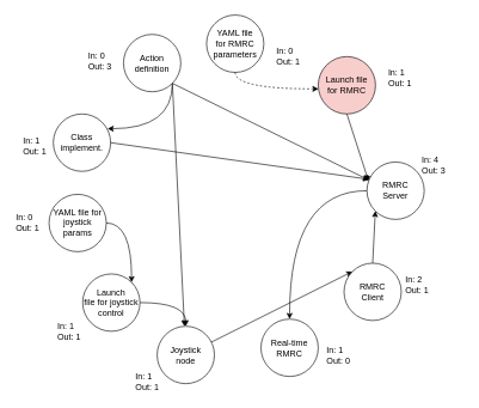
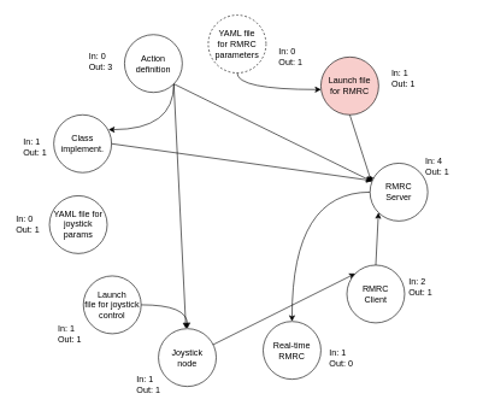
  <mxCell id="0" />
  <mxCell id="1" parent="0" />
- <mxCell id="2" value="&lt;div&gt;YAML file&lt;/div&gt;&lt;div&gt;for RMRC&lt;/div&gt;&lt;div&gt;parameters&lt;br&gt;&lt;/div&gt;" style="ellipse;whiteSpace=wrap;html=1;aspect=fixed;" vertex="1" parent="1"><mxGeometry x="288" y="20" width="80" height="80" as="geometry" /></mxCell>
+ <mxCell id="2" value="&lt;div&gt;YAML file&lt;/div&gt;&lt;div&gt;for RMRC&lt;/div&gt;&lt;div&gt;parameters&lt;br&gt;&lt;/div&gt;" style="ellipse;whiteSpace=wrap;html=1;aspect=fixed;dashed=1;" vertex="1" parent="1"><mxGeometry x="288" y="20" width="80" height="80" as="geometry" /></mxCell>
  <mxCell id="3" value="&lt;div&gt;Launch file&lt;/div&gt;&lt;div&gt;for RMRC&lt;br&gt;&lt;/div&gt;" style="ellipse;whiteSpace=wrap;html=1;aspect=fixed;fillColor=#f8cecc;" vertex="1" parent="1"><mxGeometry x="444" y="78" width="80" height="80" as="geometry" /></mxCell>
  <mxCell id="4" style="edgeStyle=orthogonalEdgeStyle;rounded=0;orthogonalLoop=1;jettySize=auto;html=1;curved=1;" edge="1" parent="1" source="5" target="6"><mxGeometry relative="1" as="geometry" /></mxCell>
  <mxCell id="5" value="RMRC&lt;br&gt;Server" style="ellipse;whiteSpace=wrap;html=1;aspect=fixed;" vertex="1" parent="1"><mxGeometry x="512" y="225" width="80" height="80" as="geometry" /></mxCell>
  <mxCell id="6" value="&lt;div&gt;Real-time&lt;/div&gt;&lt;div&gt;RMRC&lt;br&gt;&lt;/div&gt;" style="ellipse;whiteSpace=wrap;html=1;aspect=fixed;" vertex="1" parent="1"><mxGeometry x="364" y="444" width="80" height="80" as="geometry" /></mxCell>
  <mxCell id="7" style="rounded=0;orthogonalLoop=1;jettySize=auto;html=1;entryX=0;entryY=0;entryDx=0;entryDy=0;" edge="1" parent="1" source="8" target="14"><mxGeometry relative="1" as="geometry" /></mxCell>
  <mxCell id="8" value="&lt;div&gt;Joystick&lt;/div&gt;&lt;div&gt;node&lt;br&gt;&lt;/div&gt;" style="ellipse;whiteSpace=wrap;html=1;aspect=fixed;" vertex="1" parent="1"><mxGeometry x="219" y="454" width="80" height="80" as="geometry" /></mxCell>
  <mxCell id="9" value="&lt;div&gt;Class&lt;/div&gt;&lt;div&gt;implement.&lt;br&gt;&lt;/div&gt;" style="ellipse;whiteSpace=wrap;html=1;aspect=fixed;" vertex="1" parent="1"><mxGeometry x="74" y="158" width="80" height="80" as="geometry" /></mxCell>
  <mxCell id="10" style="rounded=0;orthogonalLoop=1;jettySize=auto;html=1;exitX=1;exitY=1;exitDx=0;exitDy=0;" edge="1" parent="1" source="12" target="8"><mxGeometry relative="1" as="geometry" /></mxCell>
  <mxCell id="11" style="edgeStyle=orthogonalEdgeStyle;rounded=0;orthogonalLoop=1;jettySize=auto;html=1;exitX=1;exitY=1;exitDx=0;exitDy=0;entryX=0.947;entryY=0.256;entryDx=0;entryDy=0;curved=1;entryPerimeter=0;" edge="1" parent="1" source="12" target="9"><mxGeometry relative="1" as="geometry"><Array as="points"><mxPoint x="240" y="178" /></Array></mxGeometry></mxCell>
  <mxCell id="12" value="&lt;div&gt;Action&lt;/div&gt;&lt;div&gt;definition&lt;br&gt;&lt;/div&gt;" style="ellipse;whiteSpace=wrap;html=1;aspect=fixed;" vertex="1" parent="1"><mxGeometry x="172" y="47" width="80" height="80" as="geometry" /></mxCell>
- <mxCell id="13" style="edgeStyle=orthogonalEdgeStyle;rounded=0;orthogonalLoop=1;jettySize=auto;html=1;exitX=0.5;exitY=1;exitDx=0;exitDy=0;curved=1;dashed=1;" edge="1" parent="1" source="2" target="3"><mxGeometry relative="1" as="geometry"><mxPoint x="310" y="102" as="sourcePoint" /><mxPoint x="426" y="120" as="targetPoint" /><Array as="points"><mxPoint x="328" y="123" /></Array></mxGeometry></mxCell>
+ <mxCell id="13" style="edgeStyle=orthogonalEdgeStyle;rounded=0;orthogonalLoop=1;jettySize=auto;html=1;exitX=0.5;exitY=1;exitDx=0;exitDy=0;curved=1;" edge="1" parent="1" source="2" target="3"><mxGeometry relative="1" as="geometry"><mxPoint x="310" y="102" as="sourcePoint" /><mxPoint x="426" y="120" as="targetPoint" /><Array as="points"><mxPoint x="328" y="123" /></Array></mxGeometry></mxCell>
  <mxCell id="14" value="&lt;div&gt;RMRC&lt;/div&gt;&lt;div&gt;Client&lt;br&gt;&lt;/div&gt;" style="ellipse;whiteSpace=wrap;html=1;aspect=fixed;" vertex="1" parent="1"><mxGeometry x="480" y="366" width="80" height="80" as="geometry" /></mxCell>
  <mxCell id="15" style="rounded=0;orthogonalLoop=1;jettySize=auto;html=1;exitX=1;exitY=0.5;exitDx=0;exitDy=0;entryX=0.04;entryY=0.302;entryDx=0;entryDy=0;entryPerimeter=0;" edge="1" parent="1" source="9" target="5"><mxGeometry relative="1" as="geometry" /></mxCell>
  <mxCell id="16" style="rounded=0;orthogonalLoop=1;jettySize=auto;html=1;exitX=1;exitY=1;exitDx=0;exitDy=0;entryX=0.034;entryY=0.314;entryDx=0;entryDy=0;entryPerimeter=0;" edge="1" parent="1" source="12" target="5"><mxGeometry relative="1" as="geometry" /></mxCell>
  <mxCell id="17" style="rounded=0;orthogonalLoop=1;jettySize=auto;html=1;exitX=0.5;exitY=1;exitDx=0;exitDy=0;entryX=0.023;entryY=0.316;entryDx=0;entryDy=0;entryPerimeter=0;endArrow=diamond;" edge="1" parent="1" source="3" target="5"><mxGeometry relative="1" as="geometry" /></mxCell>
  <mxCell id="18" value="In: 0&lt;br&gt;Out: 1" style="text;html=1;align=left;verticalAlign=middle;whiteSpace=wrap;rounded=0;" vertex="1" parent="1"><mxGeometry x="384" y="63" width="60" height="30" as="geometry" /></mxCell>
  <mxCell id="19" value="In: 0&lt;br&gt;Out: 3" style="text;html=1;align=left;verticalAlign=middle;whiteSpace=wrap;rounded=0;" vertex="1" parent="1"><mxGeometry x="121" y="70" width="60" height="30" as="geometry" /></mxCell>
  <mxCell id="20" value="In: 1&lt;br&gt;Out: 1" style="text;html=1;align=left;verticalAlign=middle;whiteSpace=wrap;rounded=0;" vertex="1" parent="1"><mxGeometry x="540" y="93" width="60" height="30" as="geometry" /></mxCell>
- <mxCell id="21" value="In: 4&lt;br&gt;Out: 3" style="text;html=1;align=left;verticalAlign=middle;whiteSpace=wrap;rounded=0;" vertex="1" parent="1"><mxGeometry x="587" y="214" width="60" height="30" as="geometry" /></mxCell>
+ <mxCell id="21" value="In: 4&lt;br&gt;Out: 1" style="text;html=1;align=left;verticalAlign=middle;whiteSpace=wrap;rounded=0;" vertex="1" parent="1"><mxGeometry x="587" y="214" width="60" height="30" as="geometry" /></mxCell>
  <mxCell id="22" value="In: 2&lt;br&gt;Out: 1" style="text;html=1;align=left;verticalAlign=middle;whiteSpace=wrap;rounded=0;" vertex="1" parent="1"><mxGeometry x="564" y="381" width="60" height="30" as="geometry" /></mxCell>
  <mxCell id="23" value="In: 1&lt;br&gt;Out: 0" style="text;html=1;align=left;verticalAlign=middle;whiteSpace=wrap;rounded=0;" vertex="1" parent="1"><mxGeometry x="454" y="479" width="60" height="30" as="geometry" /></mxCell>
  <mxCell id="24" value="In: 1&lt;br&gt;Out: 1" style="text;html=1;align=left;verticalAlign=middle;whiteSpace=wrap;rounded=0;" vertex="1" parent="1"><mxGeometry x="187" y="516" width="60" height="30" as="geometry" /></mxCell>
  <mxCell id="25" value="In: 1&lt;br&gt;Out: 1" style="text;html=1;align=left;verticalAlign=middle;whiteSpace=wrap;rounded=0;" vertex="1" parent="1"><mxGeometry x="30" y="188" width="60" height="30" as="geometry" /></mxCell>
- <mxCell id="26" style="edgeStyle=orthogonalEdgeStyle;rounded=0;orthogonalLoop=1;jettySize=auto;html=1;exitX=1;exitY=0.5;exitDx=0;exitDy=0;entryX=1;entryY=0;entryDx=0;entryDy=0;curved=1;" edge="1" parent="1" source="27" target="29"><mxGeometry relative="1" as="geometry" /></mxCell>
  <mxCell id="27" value="YAML file for joystick params" style="ellipse;whiteSpace=wrap;html=1;aspect=fixed;" vertex="1" parent="1"><mxGeometry x="68" y="270" width="80" height="80" as="geometry" /></mxCell>
  <mxCell id="28" style="edgeStyle=orthogonalEdgeStyle;rounded=0;orthogonalLoop=1;jettySize=auto;html=1;exitX=1;exitY=0.5;exitDx=0;exitDy=0;entryX=0.5;entryY=0;entryDx=0;entryDy=0;curved=1;" edge="1" parent="1" source="29" target="8"><mxGeometry relative="1" as="geometry" /></mxCell>
  <mxCell id="29" value="&lt;div&gt;Launch&lt;/div&gt;&lt;div&gt;file for joystick control&lt;/div&gt;" style="ellipse;whiteSpace=wrap;html=1;aspect=fixed;" vertex="1" parent="1"><mxGeometry x="115" y="381" width="80" height="80" as="geometry" /></mxCell>
  <mxCell id="30" value="" style="endArrow=classic;html=1;rounded=0;entryX=0;entryY=1;entryDx=0;entryDy=0;exitX=0.5;exitY=0;exitDx=0;exitDy=0;" edge="1" parent="1" source="14" target="5"><mxGeometry width="50" height="50" relative="1" as="geometry"><mxPoint x="424" y="348" as="sourcePoint" /><mxPoint x="474" y="298" as="targetPoint" /></mxGeometry></mxCell>
  <mxCell id="31" value="In: 1&lt;br&gt;Out: 1" style="text;html=1;align=left;verticalAlign=middle;whiteSpace=wrap;rounded=0;" vertex="1" parent="1"><mxGeometry x="78" y="446" width="60" height="30" as="geometry" /></mxCell>
  <mxCell id="32" value="In: 0&lt;br&gt;Out: 1" style="text;html=1;align=left;verticalAlign=middle;whiteSpace=wrap;rounded=0;" vertex="1" parent="1"><mxGeometry x="20" y="295" width="60" height="30" as="geometry" /></mxCell>
